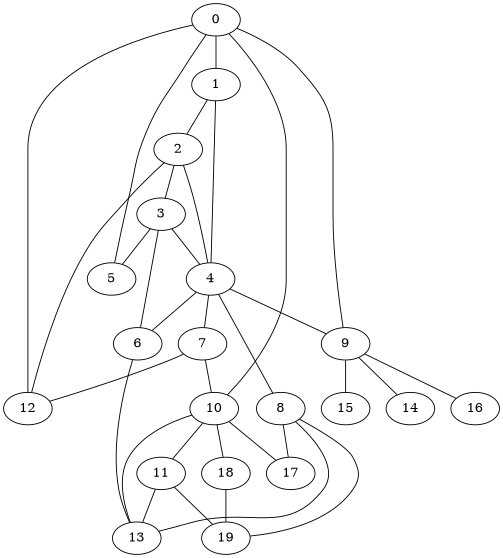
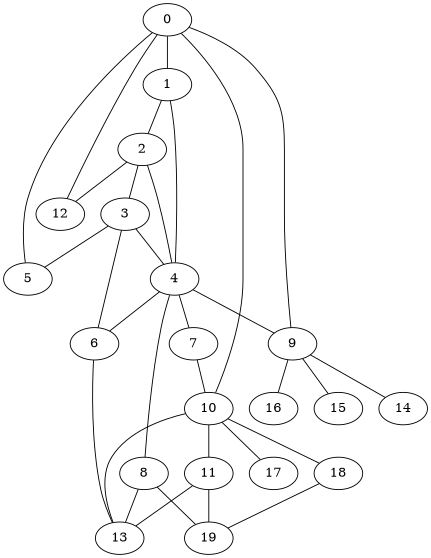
  graph {
    0
    1
    12
    9
    5
    10
    2
    4
    16
    15
    14
    13
    11
    17
    18
    3
    6
    8
    7
    19
    0 -- 1
    0 -- 12
    0 -- 9
    0 -- 5
    0 -- 10
    1 -- 2
    1 -- 4
    9 -- 16
    9 -- 15
    9 -- 14
    10 -- 13
    10 -- 11
    10 -- 17
    10 -- 18
    2 -- 12
    2 -- 4
    2 -- 3
    4 -- 9
    4 -- 6
    4 -- 8
    4 -- 7
    11 -- 13
    11 -- 19
    18 -- 19
    3 -- 5
    3 -- 4
    3 -- 6
    6 -- 13
    8 -- 13
-   8 -- 17
    8 -- 19
-   7 -- 12
    7 -- 10
  }
